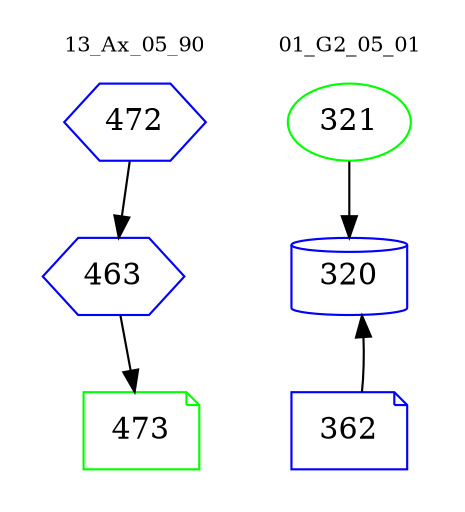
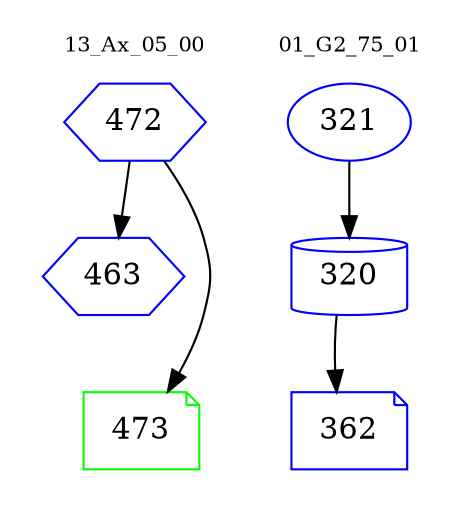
  digraph {
    fontname="DejaVu Serif"
    node [color=blue fontname="DejaVu Serif" shape=hexagon]
    edge [color=black fontname="DejaVu Serif"]
    n1 [label=472]
    n2 [label=463]
    n3 [color=green label=473 shape=note]
    n4 [label=320 shape=cylinder]
-   n5 [color=green label=321 shape=ellipse]
+   n5 [label=321 shape=ellipse]
    n6 [label=362 shape=note]
    subgraph cluster_1 {
      color=white
      fontsize=10
-     label="13_Ax_05_90"
+     label="13_Ax_05_00"
      n1
      n2
      n3
    }
    subgraph cluster_2 {
      color=white
      fontsize=10
-     label="01_G2_05_01"
+     label="01_G2_75_01"
      n4
      n5
      n6
    }
    n1 -> n2
-   n2 -> n3
-   n6 -> n4
+   n1 -> n3
+   n4 -> n6
    n5 -> n4
  }
